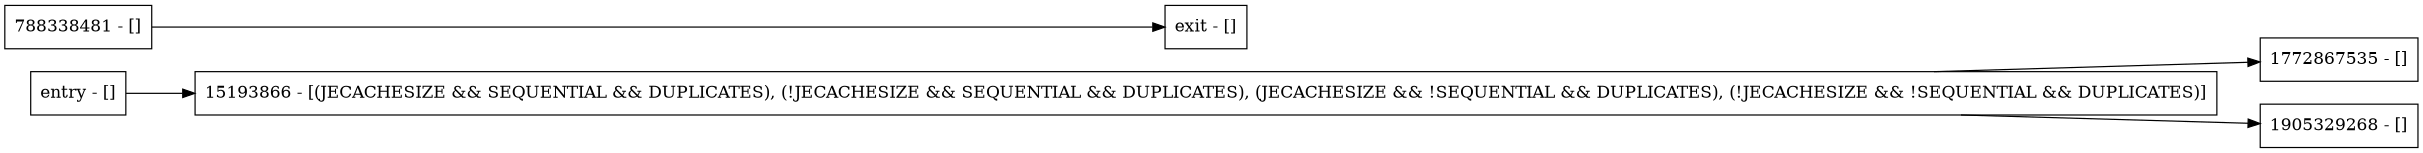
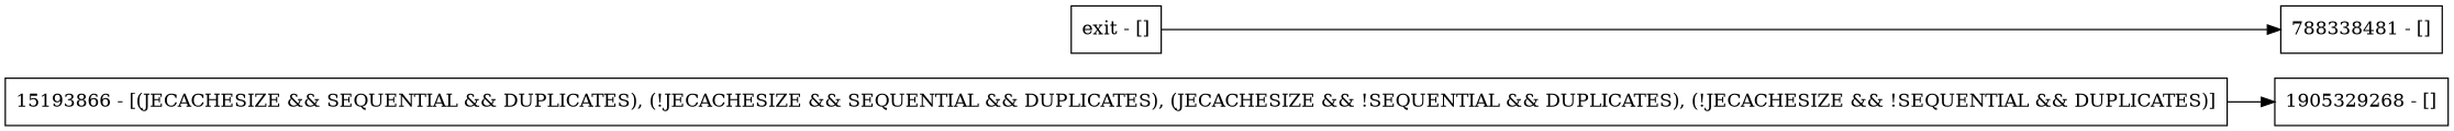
  digraph {
    fontname="DejaVu Serif"
    rankdir=LR
    node [fontname="DejaVu Serif" shape=record]
    edge [fontname="DejaVu Serif"]
-   n1 [label="entry - []"]
    n2 [label="15193866 - [(JECACHESIZE && SEQUENTIAL && DUPLICATES), (!JECACHESIZE && SEQUENTIAL && DUPLICATES), (JECACHESIZE && !SEQUENTIAL && DUPLICATES), (!JECACHESIZE && !SEQUENTIAL && DUPLICATES)]"]
-   n3 [label="1772867535 - []"]
    n4 [label="1905329268 - []"]
    n5 [label="exit - []"]
    n6 [label="788338481 - []"]
-   n1 -> n2
-   n2 -> n3
    n2 -> n4
-   n6 -> n5
+   n5 -> n6
  }
